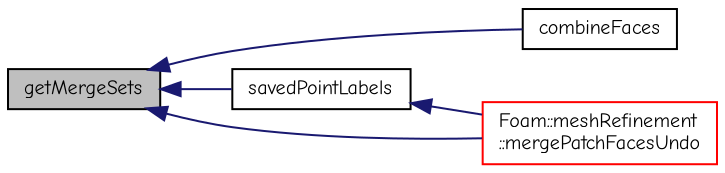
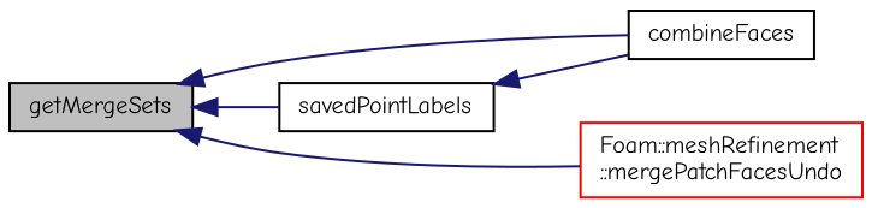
  digraph {
    rankdir=LR
    fontname="Comic Neue"
    node [color=black fontname="Comic Neue" fontsize=10 shape=record]
    edge [color=midnightblue dir=back fontname="Comic Neue" fontsize=10 labelfontname=Helvetica labelfontsize=10 style=solid]
    n1 [fillcolor=grey75 fontcolor=black height=0.2 label=getMergeSets style=filled width=0.4]
    n2 [height=0.2 label=combineFaces width=0.4]
    n3 [color=red height=0.2 label="Foam::meshRefinement\l::mergePatchFacesUndo" width=0.4]
    n4 [height=0.2 label=savedPointLabels width=0.4]
    n1 -> n2
    n1 -> n3
    n1 -> n4
-   n4 -> n3
+   n4 -> n2
  }
